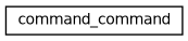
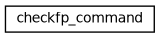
  digraph {
    rankdir=LR
-   n1 [color=black fillcolor=white fontname=Helvetica fontsize=10 height=0.2 label=command_command shape=record style=filled width=0.4]
+   n1 [color=black fillcolor=white fontname=Helvetica fontsize=10 height=0.2 label=checkfp_command shape=record style=filled width=0.4]
  }
